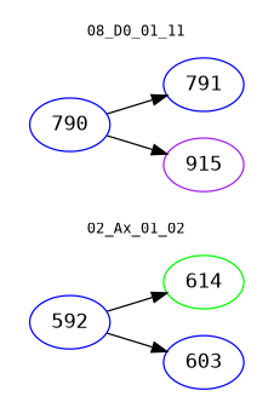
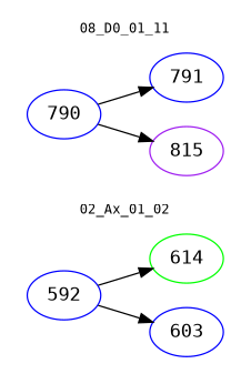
  digraph {
    fontname="DejaVu Sans Mono"
    rankdir=LR
    node [color=blue fontname="DejaVu Sans Mono"]
    edge [color=black fontname="DejaVu Sans Mono"]
    n1 [label=592]
    n2 [label=603]
    n3 [color=green label=614]
    n4 [label=790]
-   n5 [color=purple label=915]
+   n5 [color=purple label=815]
    n6 [label=791]
    subgraph cluster_1 {
      color=white
      fontsize=10
      label="02_Ax_01_02"
      n1
      n2
      n3
    }
    subgraph cluster_2 {
      color=white
      fontsize=10
      label="08_D0_01_11"
      n4
      n5
      n6
    }
    n1 -> n2
    n1 -> n3
    n4 -> n5
    n4 -> n6
  }
